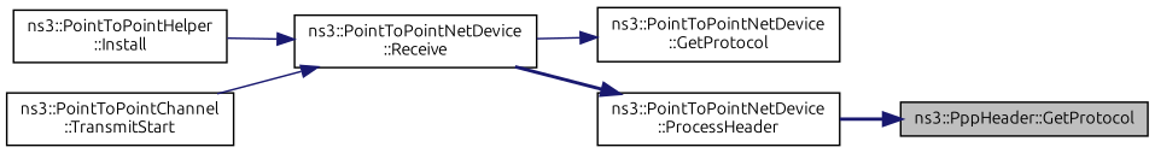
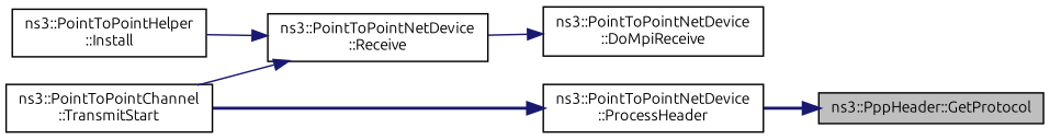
  digraph {
    fontname=Ubuntu
    rankdir=RL
    node [color=black fillcolor=white fontname=Ubuntu fontsize=10 shape=record style=filled]
    edge [color=midnightblue dir=back fontname=Ubuntu fontsize=10 labelfontname=Helvetica labelfontsize=10 style=solid]
    n1 [fillcolor=grey75 fontcolor=black height=0.2 label="ns3::PppHeader::GetProtocol" width=0.4]
    n2 [height=0.2 label="ns3::PointToPointNetDevice\l::ProcessHeader" width=0.4]
    n3 [height=0.2 label="ns3::PointToPointNetDevice\l::Receive" width=0.4]
    n4 [height=0.2 label="ns3::PointToPointHelper\l::Install" width=0.4]
    n5 [height=0.2 label="ns3::PointToPointChannel\l::TransmitStart" width=0.4]
-   n6 [height=0.2 label="ns3::PointToPointNetDevice\l::GetProtocol" width=0.4]
+   n6 [height=0.2 label="ns3::PointToPointNetDevice\l::DoMpiReceive" width=0.4]
    n1 -> n2 [style=bold]
-   n2 -> n3 [style=bold]
+   n2 -> n5 [style=bold]
    n3 -> n4
    n3 -> n5
    n6 -> n3
  }
